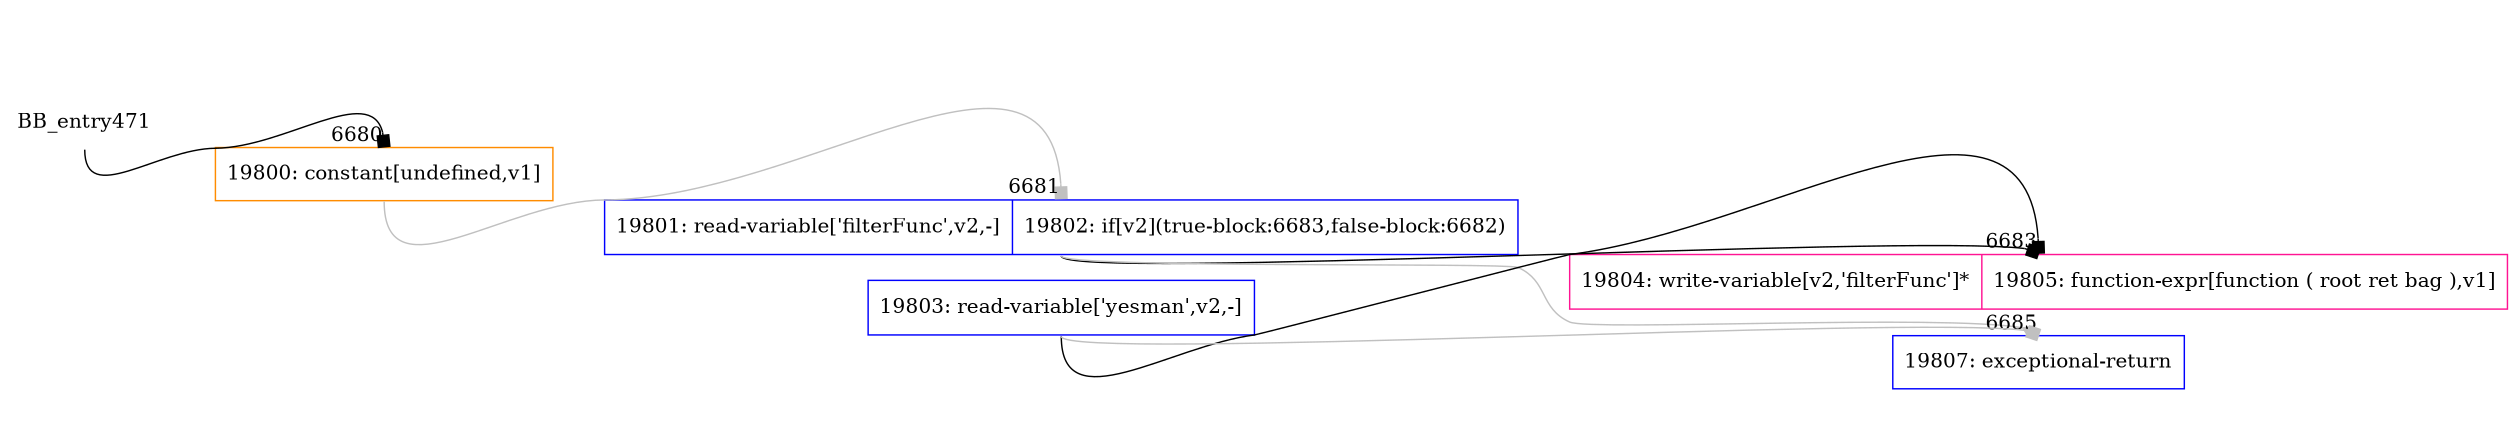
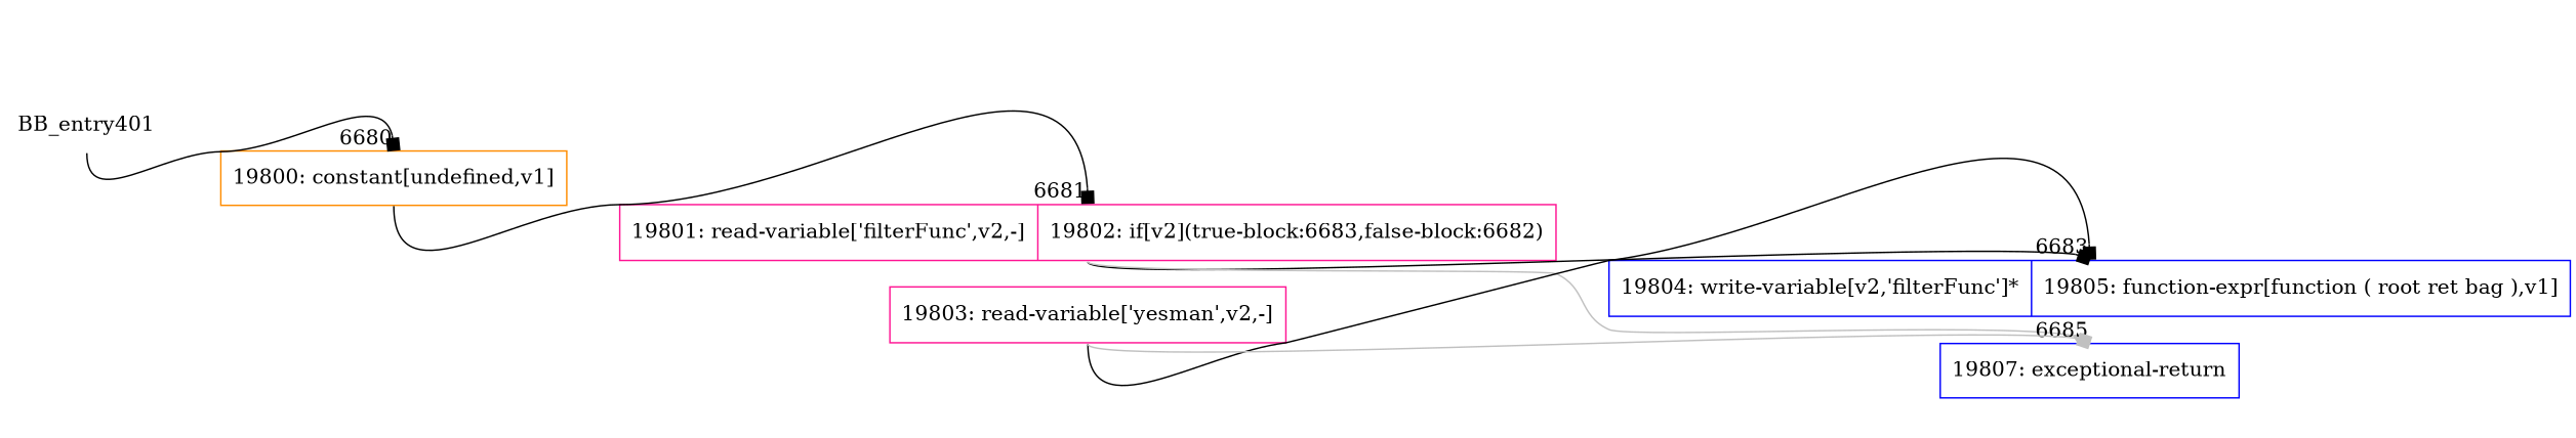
  digraph {
    rankdir=LR
    node [color=deeppink shape=record]
    edge [arrowhead=box headport=n tailport=s]
-   BB_entry471 [shape=none]
+   BB_entry471 [shape=none label=BB_entry401]
    n2 [color=darkorange label="{19800: constant[undefined,v1]}"]
-   n3 [color=blue label="{19801: read-variable['filterFunc',v2,-]|19802: if[v2](true-block:6683,false-block:6682)}"]
-   n4 [label="{19804: write-variable[v2,'filterFunc']*|19805: function-expr[function ( root ret bag ),v1]}"]
+   n3 [label="{19801: read-variable['filterFunc',v2,-]|19802: if[v2](true-block:6683,false-block:6682)}"]
+   n4 [color=blue label="{19804: write-variable[v2,'filterFunc']*|19805: function-expr[function ( root ret bag ),v1]}"]
    n5 [color=blue label="{19807: exceptional-return}"]
-   n6 [color=blue label="{19803: read-variable['yesman',v2,-]}"]
+   n6 [label="{19803: read-variable['yesman',v2,-]}"]
    BB_entry471 -> n2 [headlabel="    6680"]
-   n2 -> n3 [headlabel="      6681" color=gray]
+   n2 -> n3 [headlabel="      6681"]
    n3 -> n4 [headlabel="      6683"]
    n3 -> n5 [arrowhead=diamond color=gray headlabel="      6685"]
    n6 -> n4
    n6 -> n5 [color=gray]
  }
